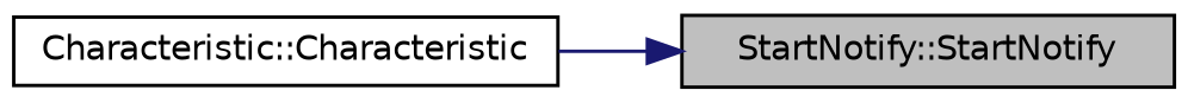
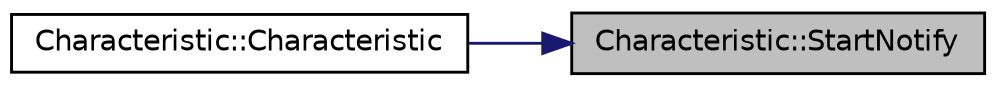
  digraph {
    rankdir=RL
    node [color=black fontname=Helvetica fontsize=10 shape=record style=filled]
-   n1 [fillcolor=grey75 fontcolor=black height=0.2 label="StartNotify::StartNotify" width=0.4]
+   n1 [fillcolor=grey75 fontcolor=black height=0.2 label="Characteristic::StartNotify" width=0.4]
    n2 [fillcolor=white height=0.2 label="Characteristic::Characteristic" width=0.4]
    n1 -> n2 [color=midnightblue dir=back fontname=Helvetica fontsize=10 labelfontname=Helvetica labelfontsize=10 style=solid]
  }
